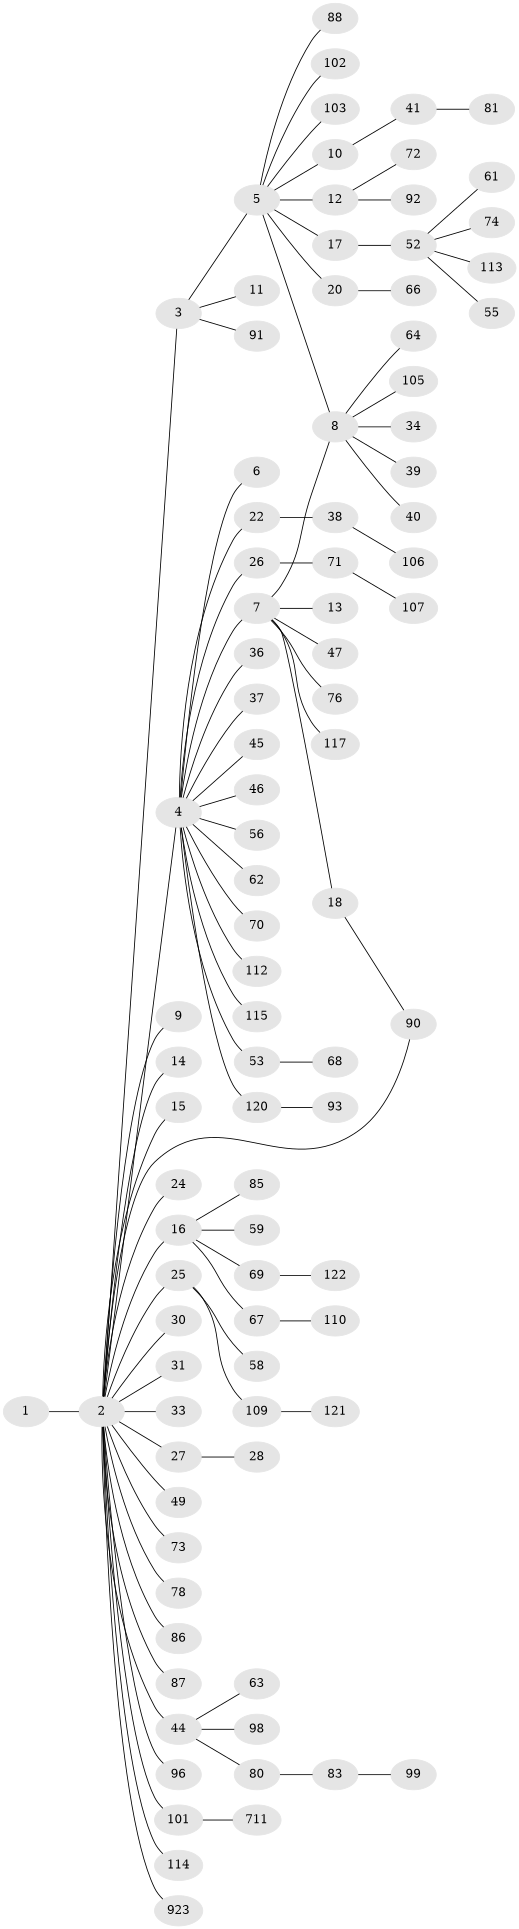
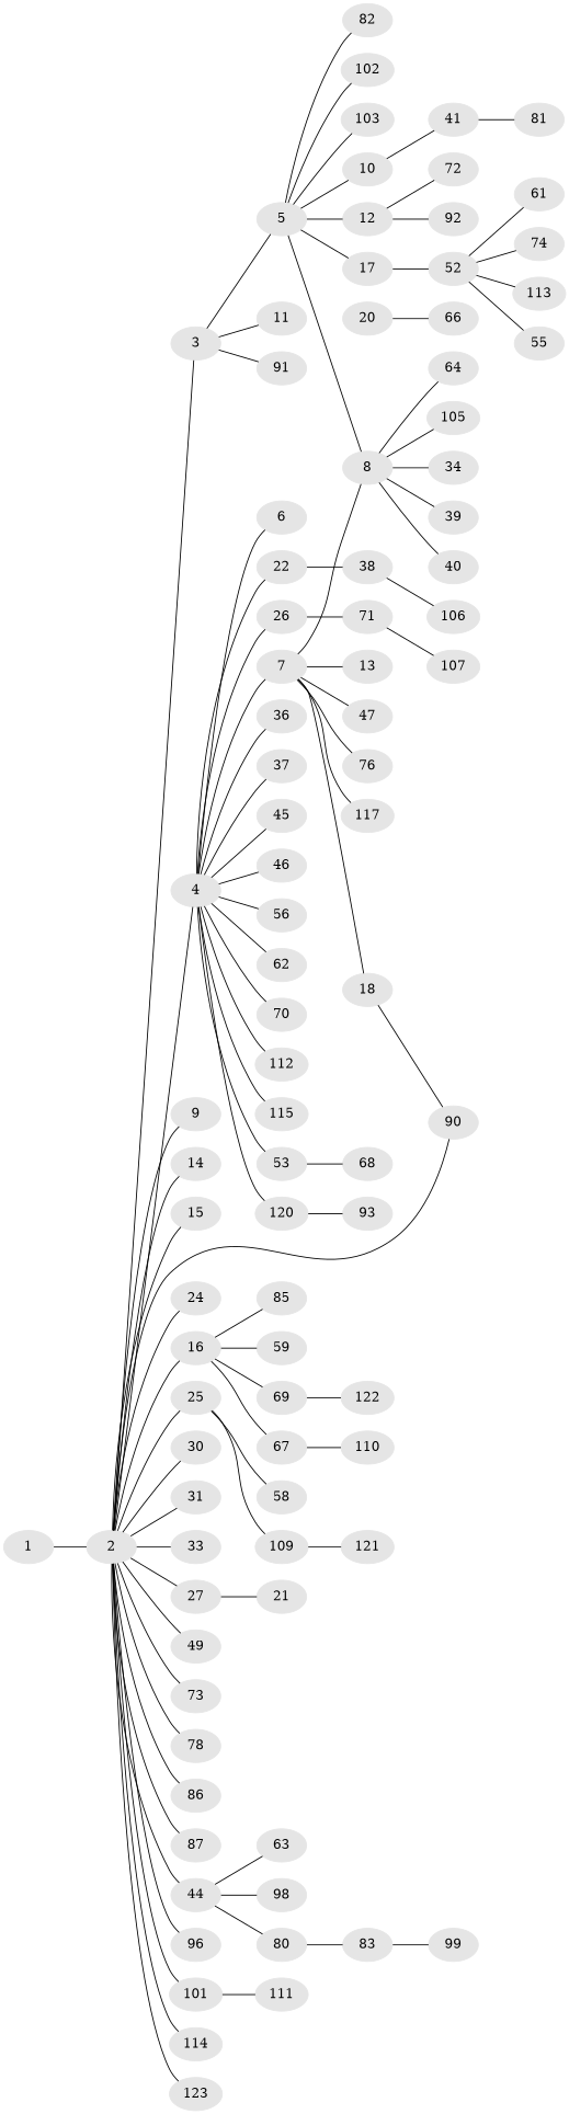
  graph {
    rankdir=LR
    node [color=gray90 style=filled]
    1 [super="+65"]
    2 [super="+21"]
    3 [super="+41"]
    4 [super="+19"]
    9
    14
    15
    16 [super="+29"]
    24
    25 [super="+77"]
    27 [super="+35"]
    30
    31
    33 [super="+51"]
    44 [super="+104"]
    49
    73
    78 [super="+82"]
    86 [super="+89"]
    87
    90
    96
    101
    114
-   123 [label=923]
+   123
    5 [super="+75"]
    11 [super="+23"]
    91
    6
    7 [super="+43"]
    22
    26
    36 [super="+94"]
    37
    45 [super="+97"]
    46
    53
    56
    62
    70
    112
    115
    120
    59
    67 [super="+79"]
    69 [super="+84"]
    85
    58
    109 [super="+118"]
-   28 [super="+50"]
+   28 [super="+50" label=21]
    63
    80
    98
-   111 [label=711]
+   111
    8 [super="+108"]
    10
    12 [super="+119"]
    17
    20 [super="+48"]
-   88
+   88 [label=82]
    102
    103
    13
    18 [super="+32"]
    47
    76
    117
    38 [super="+54"]
    71 [super="+116"]
    68 [super="+95"]
    93
    34
    39
    40
    64
    105
    n77 [label=41 super="+60"]
    72
    92
    52 [super="+57"]
    66
    81
    110
    122
    55
    61
    74 [super="+100"]
    113
    106
    121
    107
    83
    99
    1 -- 2
    2 -- 3
    2 -- 4
    2 -- 9
    2 -- 14
    2 -- 15
    2 -- 16
    2 -- 24
    2 -- 25
    2 -- 27
    2 -- 30
    2 -- 31
    2 -- 33
    2 -- 44
    2 -- 49
    2 -- 73
    2 -- 78
    2 -- 86
    2 -- 87
    2 -- 90
    2 -- 96
    2 -- 101
    2 -- 114
    2 -- 123
    3 -- 5
    3 -- 11
    3 -- 91
    4 -- 6
    4 -- 7
    4 -- 22
    4 -- 26
    4 -- 36
    4 -- 37
    4 -- 45
    4 -- 46
    4 -- 53
    4 -- 56
    4 -- 62
    4 -- 70
    4 -- 112
    4 -- 115
    4 -- 120
    16 -- 59
    16 -- 67
    16 -- 69
    16 -- 85
    25 -- 58
    25 -- 109
    27 -- 28
    44 -- 63
    44 -- 80
    44 -- 98
    101 -- 111
    5 -- 8
    5 -- 10
    5 -- 12
    5 -- 17
-   5 -- 20
    5 -- 88
    5 -- 102
    5 -- 103
    7 -- 8
    7 -- 13
    7 -- 18
    7 -- 47
    7 -- 76
    7 -- 117
    22 -- 38
    26 -- 71
    53 -- 68
    120 -- 93
    67 -- 110
    69 -- 122
    109 -- 121
    80 -- 83
    8 -- 34
    8 -- 39
    8 -- 40
    8 -- 64
    8 -- 105
    10 -- n77
    12 -- 72
    12 -- 92
    17 -- 52
    20 -- 66
    18 -- 90
    38 -- 106
    71 -- 107
    n77 -- 81
    52 -- 55
    52 -- 61
    52 -- 74
    52 -- 113
    83 -- 99
  }
